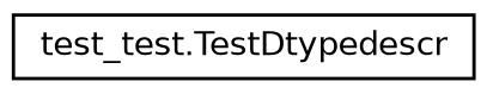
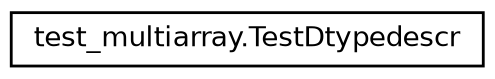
  digraph {
    rankdir=LR
-   n1 [color=black fillcolor=white fontname=Helvetica fontsize=10 height=0.2 label="test_test.TestDtypedescr" shape=record style=filled width=0.4]
+   n1 [color=black fillcolor=white fontname=Helvetica fontsize=10 height=0.2 label="test_multiarray.TestDtypedescr" shape=record style=filled width=0.4]
  }
